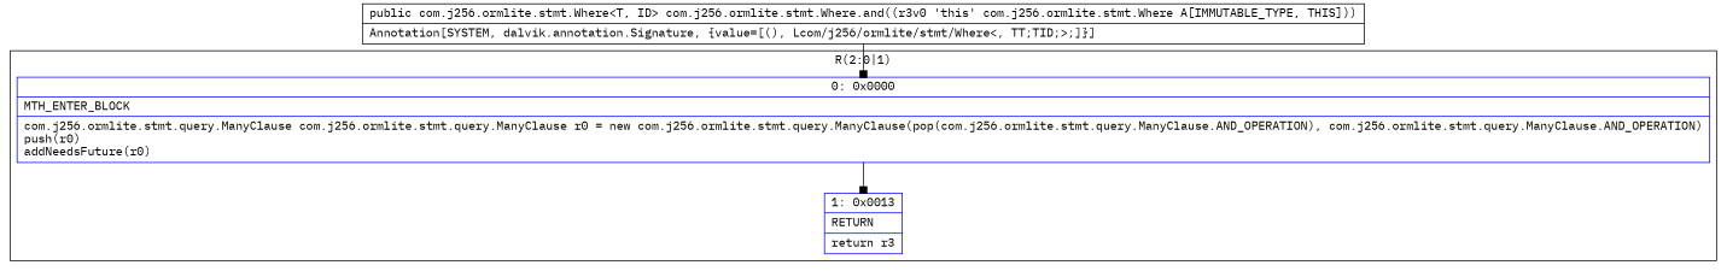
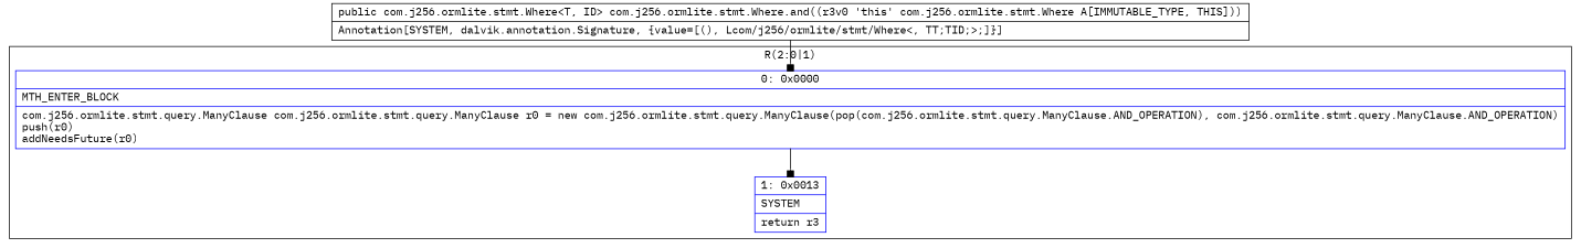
  digraph {
    fontname="IBM Plex Mono"
    node [color=blue shape=record fontname="IBM Plex Mono"]
    edge [arrowhead=box fontname="IBM Plex Mono"]
    n1 [label="{0\:\ 0x0000|MTH_ENTER_BLOCK\l|com.j256.ormlite.stmt.query.ManyClause com.j256.ormlite.stmt.query.ManyClause r0 = new com.j256.ormlite.stmt.query.ManyClause(pop(com.j256.ormlite.stmt.query.ManyClause.AND_OPERATION), com.j256.ormlite.stmt.query.ManyClause.AND_OPERATION)\lpush(r0)\laddNeedsFuture(r0)\l}"]
-   n2 [label="{1\:\ 0x0013|RETURN\l|return r3\l}"]
+   n2 [label="{1\:\ 0x0013|SYSTEM\l|return r3\l}"]
    n3 [label="{public com.j256.ormlite.stmt.Where\<T, ID\> com.j256.ormlite.stmt.Where.and((r3v0 'this' com.j256.ormlite.stmt.Where A[IMMUTABLE_TYPE, THIS]))  | Annotation[SYSTEM, dalvik.annotation.Signature, \{value=[(), Lcom\/j256\/ormlite\/stmt\/Where\<, TT;TID;\>;]\}]\l}" color=""]
    subgraph cluster_1 {
      label="R(2:0|1)"
      n1
      n2
    }
    n1 -> n2
    n3 -> n1
  }
